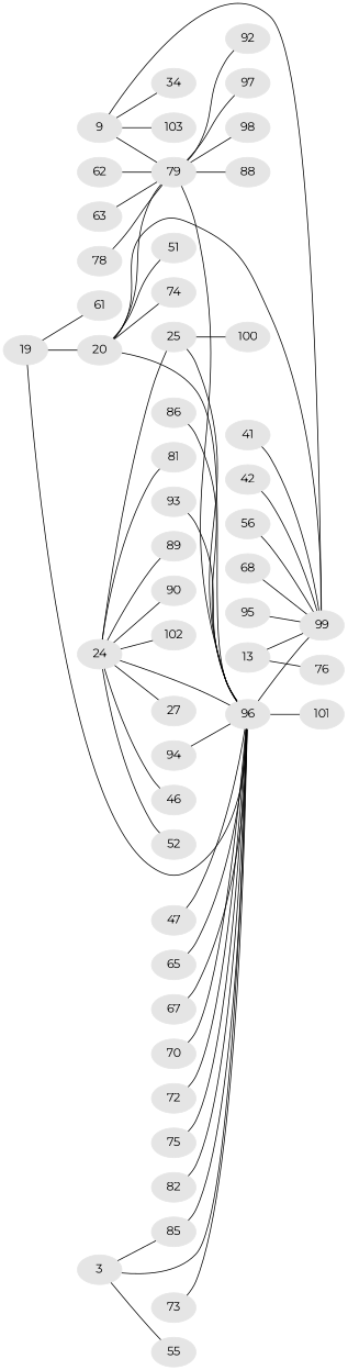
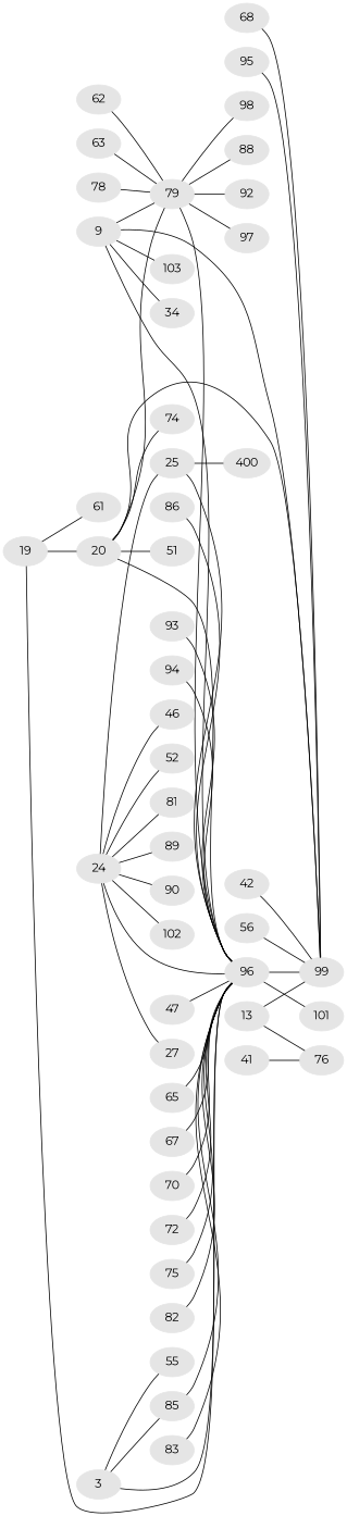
  graph {
    fontname=Montserrat
    rankdir=LR
    node [color=gray90 fontname=Montserrat style=filled]
    edge [fontname=Montserrat]
    3 [super="+2"]
    55 [super="+53"]
    85 [super="+30"]
    96 [super="+84+57+69+29+64"]
    99 [super="+73+15"]
    101
    9 [super="+6"]
    34
    79 [super="+10+33+38+40+45+49+54"]
    103
    88
    92
    97
    98
    n15 [label=13 super="+11"]
    76
    19 [super="+16"]
    20 [super="+18"]
    n19 [label=61]
    51
    74
    24 [super="+21"]
    25 [super="+22"]
    27
    46
    52
    81 [super="+77"]
    89
    90
    102
-   100
+   100 [label=400]
    41
    42
    47
    56 [super="+48"]
    62
    63
    65
    67
    68 [super="+59"]
    70
    72
    75 [super="+61"]
    78
    82
-   83 [label=73]
+   83
    86
    93 [super="+80"]
    94 [super="+60"]
    95
    3 -- 55
    3 -- 85
    3 -- 96 [weight=6]
    85 -- 96
    96 -- 99 [weight=4]
    96 -- 101
+   9 -- 96
    9 -- 99
    9 -- 34
    9 -- 79 [weight=6]
    9 -- 103
    79 -- 96 [weight=4]
    79 -- 88
    79 -- 92
    79 -- 97
    79 -- 98
    n15 -- 99 [weight=6]
    n15 -- 76
    19 -- 96 [weight=2]
    19 -- 20 [weight=4]
    19 -- n19
    20 -- 96 [weight=2]
    20 -- 99 [weight=2]
    20 -- 79
    20 -- 51
    20 -- 74
    24 -- 96 [weight=5]
    24 -- 25 [weight=4]
    24 -- 27
    24 -- 46
    24 -- 52
    24 -- 81
    24 -- 89
    24 -- 90
    24 -- 102
    25 -- 96 [weight=2]
    25 -- 100
-   41 -- 99
+   41 -- 76
    42 -- 99
    47 -- 96
    56 -- 99
    62 -- 79
    63 -- 79
    65 -- 96
    67 -- 96
    68 -- 99
    70 -- 96
    72 -- 96
    75 -- 96
    78 -- 79
    82 -- 96
    83 -- 96
    86 -- 96
    93 -- 96
    94 -- 96
    95 -- 99
  }
